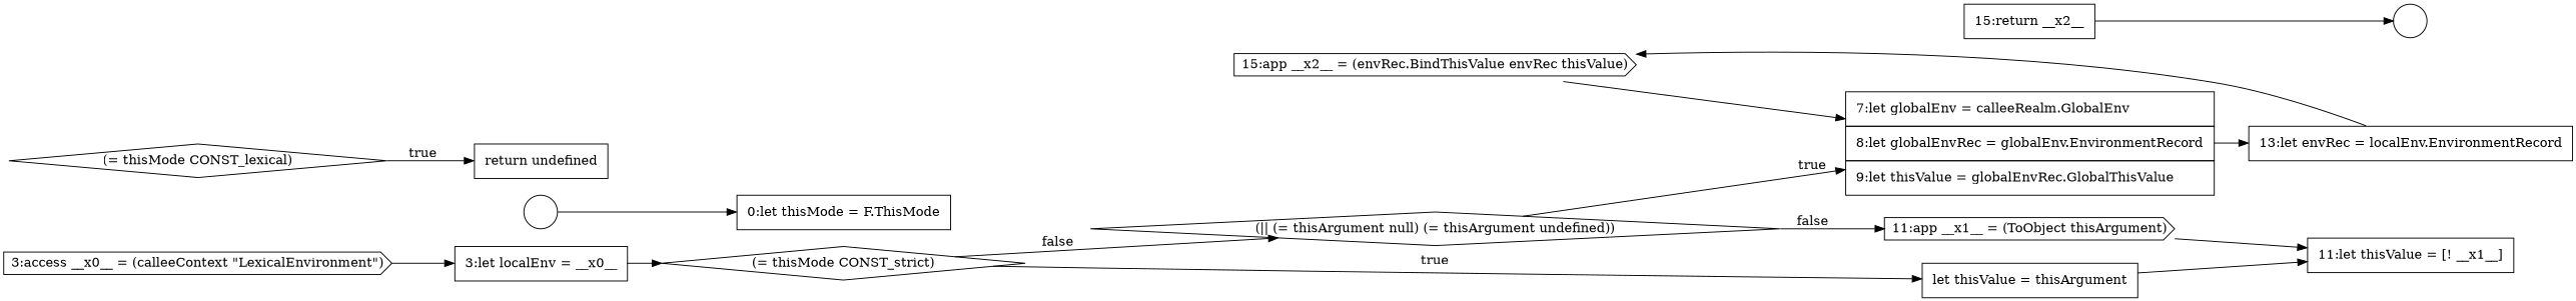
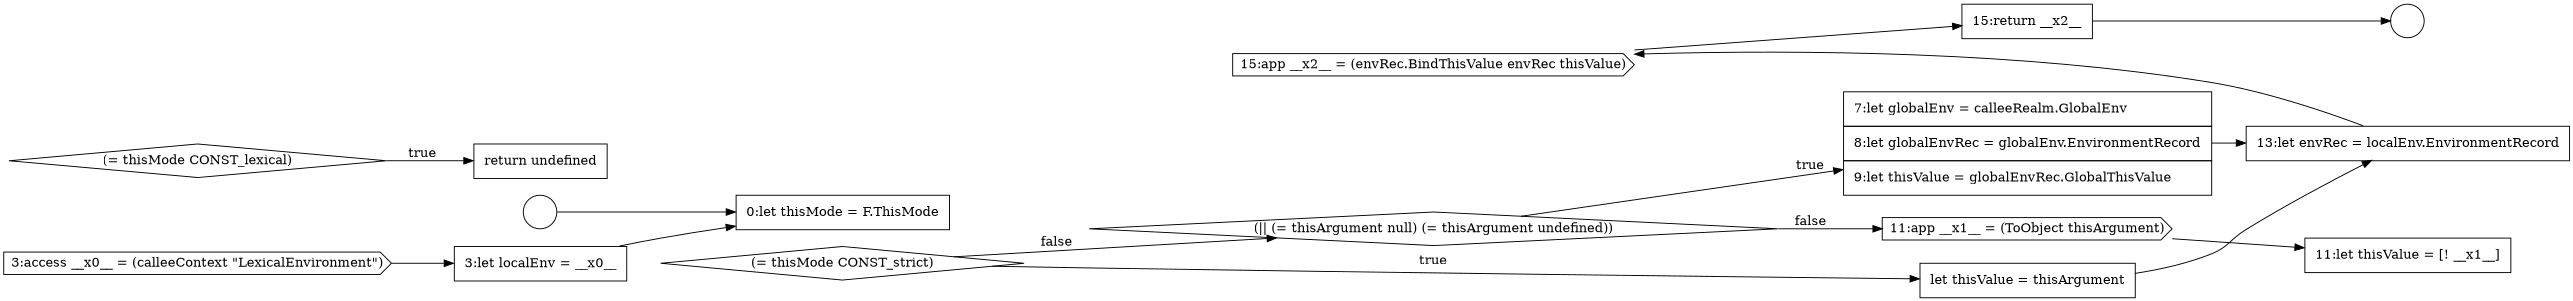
  digraph {
    rankdir=LR
    node [color=black fillcolor=white shape=none style=filled]
    edge [color=black]
    n1 [label=<<font color="black">15:app __x2__ = (envRec.BindThisValue envRec thisValue)</font>> shape=cds]
    n2 [label=<<font color="black">     <table border="0" cellborder="1" cellspacing="0" cellpadding="10">       <tr><td align="left">15:return __x2__</td></tr>     </table>   </font>> margin=0]
    n3 [label=" " shape=circle]
    n4 [label=<<font color="black">     <table border="0" cellborder="1" cellspacing="0" cellpadding="10">       <tr><td align="left">let thisValue = thisArgument</td></tr>     </table>   </font>> margin=0]
    n5 [label=<<font color="black">     <table border="0" cellborder="1" cellspacing="0" cellpadding="10">       <tr><td align="left">13:let envRec = localEnv.EnvironmentRecord</td></tr>     </table>   </font>> margin=0]
    n6 [label=<<font color="black">(|| (= thisArgument null) (= thisArgument undefined))</font>> shape=diamond]
    n7 [label=<<font color="black">     <table border="0" cellborder="1" cellspacing="0" cellpadding="10">       <tr><td align="left">7:let globalEnv = calleeRealm.GlobalEnv</td></tr>       <tr><td align="left">8:let globalEnvRec = globalEnv.EnvironmentRecord</td></tr>       <tr><td align="left">9:let thisValue = globalEnvRec.GlobalThisValue</td></tr>     </table>   </font>> margin=0]
    n8 [label=<<font color="black">11:app __x1__ = (ToObject thisArgument)</font>> shape=cds]
    n9 [label=<<font color="black">     <table border="0" cellborder="1" cellspacing="0" cellpadding="10">       <tr><td align="left">11:let thisValue = [! __x1__]</td></tr>     </table>   </font>> margin=0]
    n10 [label=<<font color="black">(= thisMode CONST_lexical)</font>> shape=diamond]
    n11 [label=<<font color="black">     <table border="0" cellborder="1" cellspacing="0" cellpadding="10">       <tr><td align="left">return undefined</td></tr>     </table>   </font>> margin=0]
    n12 [label=<<font color="black">3:access __x0__ = (calleeContext &quot;LexicalEnvironment&quot;)</font>> shape=cds]
    n13 [label=<<font color="black">     <table border="0" cellborder="1" cellspacing="0" cellpadding="10">       <tr><td align="left">3:let localEnv = __x0__</td></tr>     </table>   </font>> margin=0]
    n14 [label=<<font color="black">(= thisMode CONST_strict)</font>> shape=diamond]
    n15 [label=<<font color="black">     <table border="0" cellborder="1" cellspacing="0" cellpadding="10">       <tr><td align="left">0:let thisMode = F.ThisMode</td></tr>     </table>   </font>> margin=0]
    n16 [label=" " shape=circle]
-   n1 -> n7
+   n1 -> n2
    n2 -> n3
-   n4 -> n9
+   n4 -> n5
    n5 -> n1
    n6 -> n7 [label=<<font color="black">true</font>>]
    n6 -> n8 [label=<<font color="black">false</font>>]
    n7 -> n5
    n8 -> n9
    n10 -> n11 [label=<<font color="black">true</font>>]
    n12 -> n13
-   n13 -> n14
+   n13 -> n15
    n14 -> n4 [label=<<font color="black">true</font>>]
    n14 -> n6 [label=<<font color="black">false</font>>]
    n16 -> n15
  }
